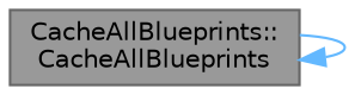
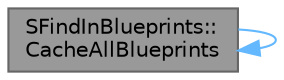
  digraph {
    rankdir=TB
-   n1 [color=gray40 fillcolor=grey60 fontcolor=black fontname=Helvetica fontsize=10 height=0.2 label="CacheAllBlueprints::\lCacheAllBlueprints" shape=box style=filled width=0.4]
+   n1 [color=gray40 fillcolor=grey60 fontcolor=black fontname=Helvetica fontsize=10 height=0.2 label="SFindInBlueprints::\lCacheAllBlueprints" shape=box style=filled width=0.4]
    n1 -> n1 [color=steelblue1 fontname=Helvetica fontsize=10 labelfontname=Helvetica labelfontsize=10 style=solid]
  }
